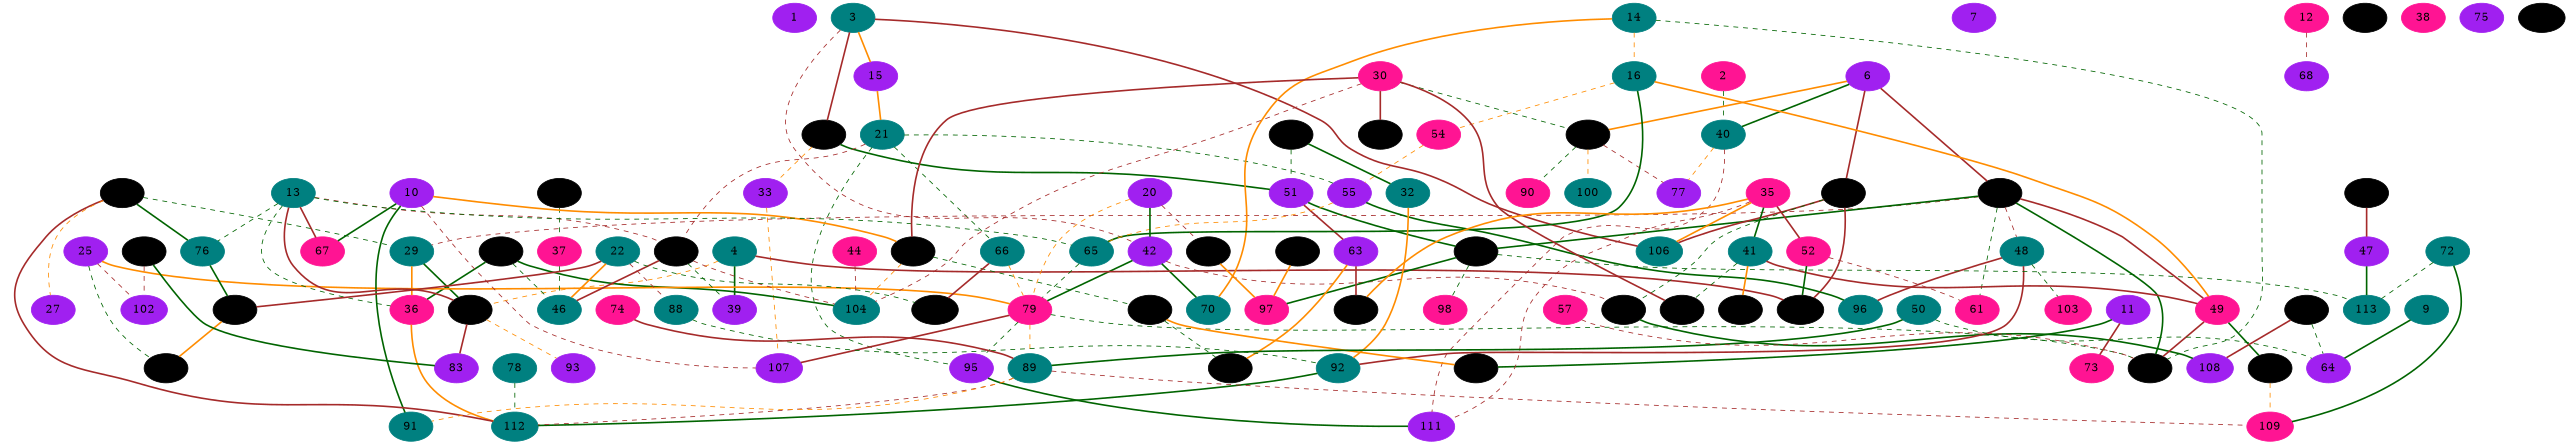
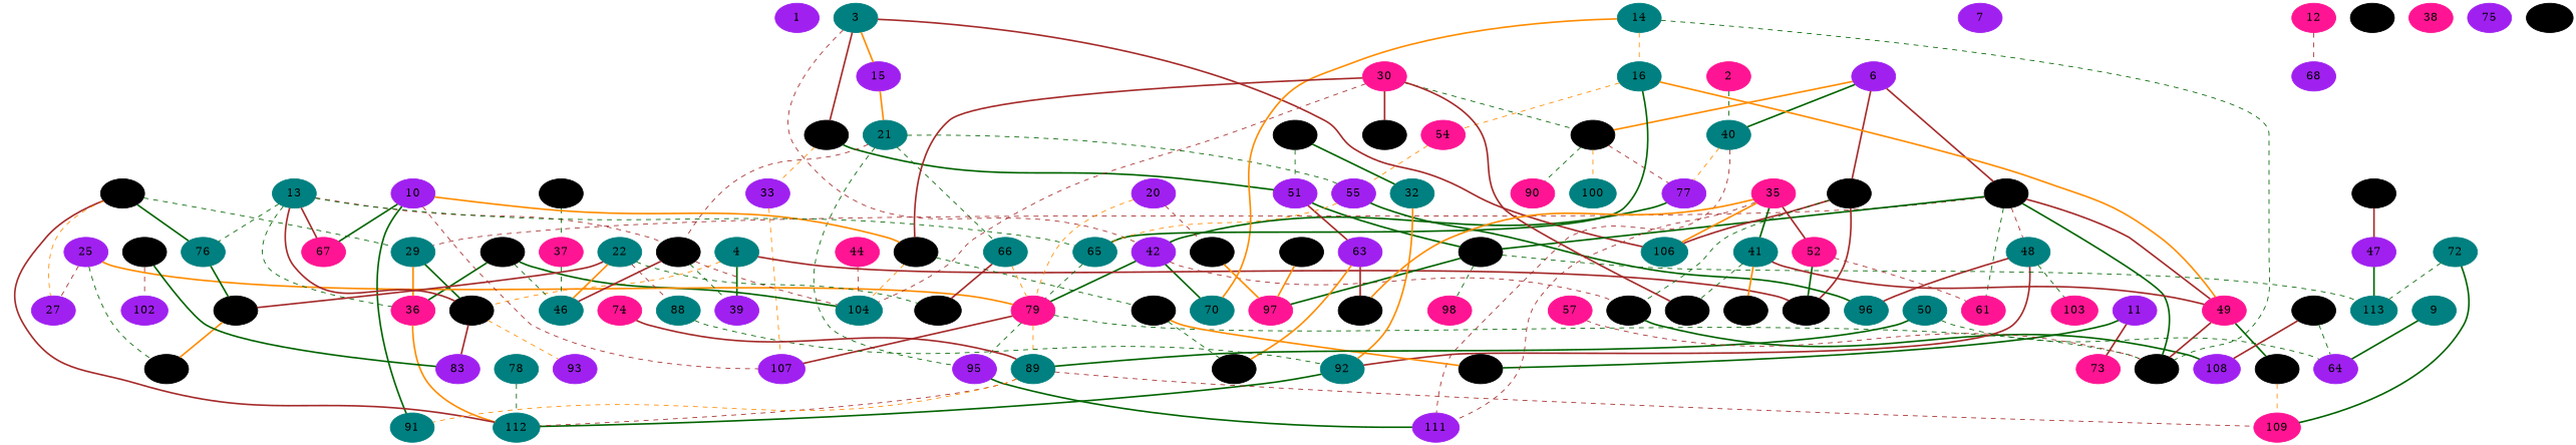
  graph {
    node [color=black style=filled]
    edge [color=darkgreen style=bold]
    1 [color=purple]
    2 [color=deeppink]
    40 [color=teal]
    77 [color=purple]
    111 [color=purple]
    3 [color=teal]
    15 [color=purple]
    28
    42 [color=purple]
    106 [color=teal]
    21 [color=teal]
    51 [color=purple]
    33 [color=purple]
    70 [color=teal]
    79 [color=deeppink]
    94
    4 [color=teal]
    39 [color=purple]
    60
    110
    83 [color=purple]
    93 [color=purple]
    36 [color=deeppink]
    5
    46 [color=teal]
    104 [color=teal]
    112 [color=teal]
    6 [color=purple]
    23
    31
    53
    99
    49 [color=deeppink]
    29 [color=teal]
    48 [color=teal]
    61 [color=deeppink]
    69
    25 [color=purple]
    27 [color=purple]
    87
    90 [color=deeppink]
    100 [color=teal]
    7 [color=purple]
    37 [color=deeppink]
    8
    9 [color=teal]
    64 [color=purple]
    10 [color=purple]
    45
    67 [color=deeppink]
    91 [color=teal]
    107 [color=purple]
    58
    11 [color=purple]
    73 [color=deeppink]
    82
    12 [color=deeppink]
    68 [color=purple]
    13 [color=teal]
    26
    65 [color=teal]
    76 [color=teal]
    85
    14 [color=teal]
    16 [color=teal]
    54 [color=deeppink]
    55 [color=purple]
    66 [color=teal]
    95 [color=purple]
    59
    17
    32 [color=teal]
    18
    92 [color=teal]
    63 [color=purple]
    19
    102 [color=purple]
    20 [color=purple]
    80
    89 [color=teal]
    97 [color=deeppink]
    96 [color=teal]
    105
    22 [color=teal]
    88 [color=teal]
    103 [color=deeppink]
    113 [color=teal]
    98 [color=deeppink]
    47 [color=purple]
    24
    30 [color=deeppink]
    56
    84
    34
    35 [color=deeppink]
    41 [color=teal]
    52 [color=deeppink]
    81
    71
    38 [color=deeppink]
    108 [color=purple]
    43
    44 [color=deeppink]
    86
    109 [color=deeppink]
    50 [color=teal]
    57 [color=deeppink]
    62
    72 [color=teal]
    74 [color=deeppink]
    75 [color=purple]
    78 [color=teal]
    101
    2 -- 40 [style=dashed]
    40 -- 77 [color=darkorange style=dashed]
    40 -- 111 [color=brown style=dashed]
    3 -- 15 [color=darkorange]
    3 -- 28 [color=brown]
    3 -- 42 [color=brown style=dashed]
    3 -- 106 [color=brown]
    15 -- 21 [color=darkorange]
    28 -- 51
    28 -- 33 [color=darkorange style=dashed]
    42 -- 70
    42 -- 79
    42 -- 94 [color=brown style=dashed]
    21 -- 26 [color=brown style=dashed]
    21 -- 55 [style=dashed]
    21 -- 66 [style=dashed]
    21 -- 95 [style=dashed]
    51 -- 69
    51 -- 63 [color=brown]
    33 -- 107 [color=darkorange style=dashed]
    79 -- 99 [style=dashed]
    79 -- 107 [color=brown]
    79 -- 95 [style=dashed]
    79 -- 89 [color=darkorange style=dashed]
    94 -- 108
    4 -- 39
    4 -- 60 [color=darkorange style=dashed]
    4 -- 110 [color=brown]
    60 -- 83 [color=brown]
    60 -- 93 [color=darkorange style=dashed]
    36 -- 112 [color=darkorange]
    5 -- 36
    5 -- 46 [style=dashed]
    5 -- 104
    6 -- 40
    6 -- 23 [color=brown]
    6 -- 31 [color=darkorange]
    6 -- 53 [color=brown]
    23 -- 99
    23 -- 49 [color=brown]
    23 -- 29 [color=brown style=dashed]
    23 -- 48 [color=brown style=dashed]
    23 -- 61 [style=dashed]
    23 -- 69
    31 -- 77 [color=brown style=dashed]
    31 -- 90 [style=dashed]
    31 -- 100 [color=darkorange style=dashed]
    53 -- 106 [color=brown]
    53 -- 94 [style=dashed]
    53 -- 110 [color=brown]
    49 -- 99 [color=brown]
    49 -- 59
    29 -- 60
    29 -- 36 [color=darkorange]
    48 -- 92 [color=brown]
    48 -- 96 [color=brown]
    48 -- 103 [style=dashed]
    69 -- 97
    69 -- 113 [style=dashed]
    69 -- 98 [style=dashed]
    25 -- 79 [color=darkorange]
-   25 -- 102 [color=brown style=dashed]
+   25 -- 27 [color=brown style=dashed]
    25 -- 87 [style=dashed]
    37 -- 46 [style=dashed]
    8 -- 37 [style=dashed]
    9 -- 64
    10 -- 45 [color=darkorange]
    10 -- 67
    10 -- 91
    10 -- 107 [color=brown style=dashed]
    45 -- 104 [color=darkorange style=dashed]
    45 -- 58 [style=dashed]
    58 -- 82 [color=darkorange]
    58 -- 86 [style=dashed]
    11 -- 73 [color=brown]
    11 -- 82
    12 -- 68 [color=brown style=dashed]
    13 -- 60 [color=brown]
    13 -- 36 [style=dashed]
    13 -- 67 [color=brown]
    13 -- 26 [color=brown style=dashed]
    13 -- 65 [style=dashed]
    13 -- 76 [style=dashed]
    26 -- 39 [style=dashed]
    26 -- 46 [color=brown]
    26 -- 104 [color=brown style=dashed]
    65 -- 79 [style=dashed]
    76 -- 85
    85 -- 87 [color=darkorange]
    14 -- 70 [color=darkorange]
    14 -- 99 [style=dashed]
    14 -- 16 [color=darkorange style=dashed]
    16 -- 49 [color=darkorange]
    16 -- 65
    16 -- 54 [color=darkorange style=dashed]
    54 -- 55 [color=darkorange style=dashed]
    55 -- 65 [color=darkorange style=dashed]
    55 -- 96
    66 -- 79 [color=darkorange style=dashed]
    66 -- 105 [color=brown]
    95 -- 111
    59 -- 109 [color=darkorange style=dashed]
    17 -- 112 [color=brown]
    17 -- 29 [style=dashed]
    17 -- 27 [color=darkorange style=dashed]
    17 -- 76
    32 -- 92 [color=darkorange]
    18 -- 51 [style=dashed]
    18 -- 32
    92 -- 112
    63 -- 81 [color=brown]
    63 -- 86 [color=darkorange]
    19 -- 83
    19 -- 102 [color=brown style=dashed]
-   20 -- 42
+   77 -- 42
    20 -- 79 [color=darkorange style=dashed]
    20 -- 80 [color=brown style=dashed]
    80 -- 97 [color=darkorange]
    89 -- 112 [color=brown style=dashed]
    89 -- 91 [color=darkorange style=dashed]
    89 -- 109 [color=brown style=dashed]
    22 -- 46 [color=darkorange]
    22 -- 85 [color=brown]
    22 -- 105 [style=dashed]
    22 -- 88 [color=brown style=dashed]
    88 -- 92 [style=dashed]
    47 -- 113
    24 -- 47 [color=brown]
    30 -- 104 [color=brown style=dashed]
    30 -- 31 [style=dashed]
    30 -- 45 [color=brown]
    30 -- 56 [color=brown]
    30 -- 84 [color=brown]
    35 -- 111 [color=brown style=dashed]
    35 -- 106 [color=darkorange]
    35 -- 41
    35 -- 52 [color=brown]
    35 -- 81 [color=darkorange]
    41 -- 49 [color=brown]
    41 -- 84 [style=dashed]
    41 -- 71 [color=darkorange]
    52 -- 110
    52 -- 61 [color=brown style=dashed]
    43 -- 97 [color=darkorange]
    44 -- 104 [color=brown style=dashed]
    50 -- 64 [style=dashed]
    50 -- 89
    57 -- 99 [color=brown style=dashed]
    62 -- 64 [style=dashed]
    62 -- 108 [color=brown]
    72 -- 113 [style=dashed]
    72 -- 109
    74 -- 89 [color=brown]
    78 -- 112 [style=dashed]
  }
